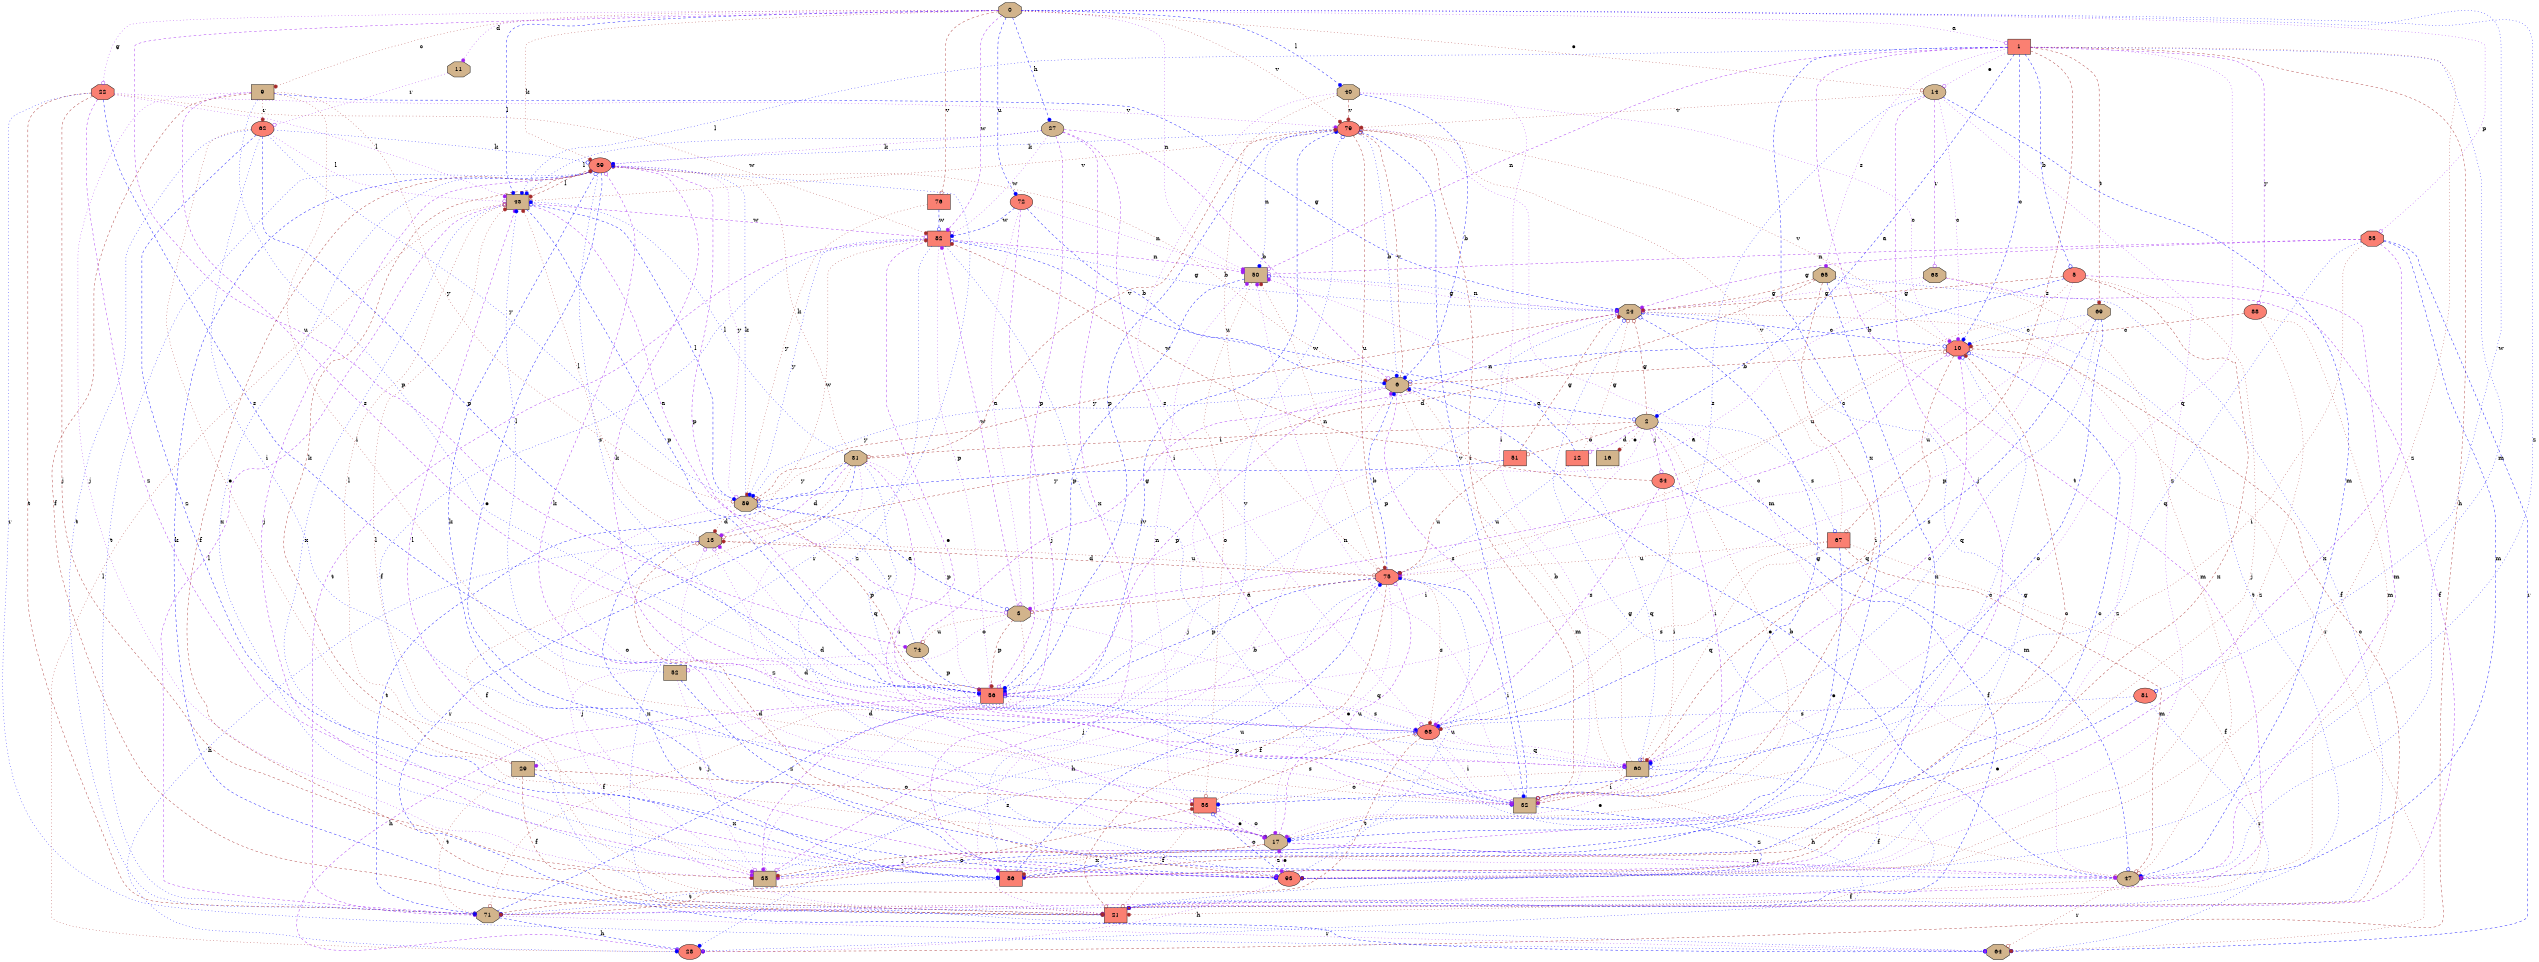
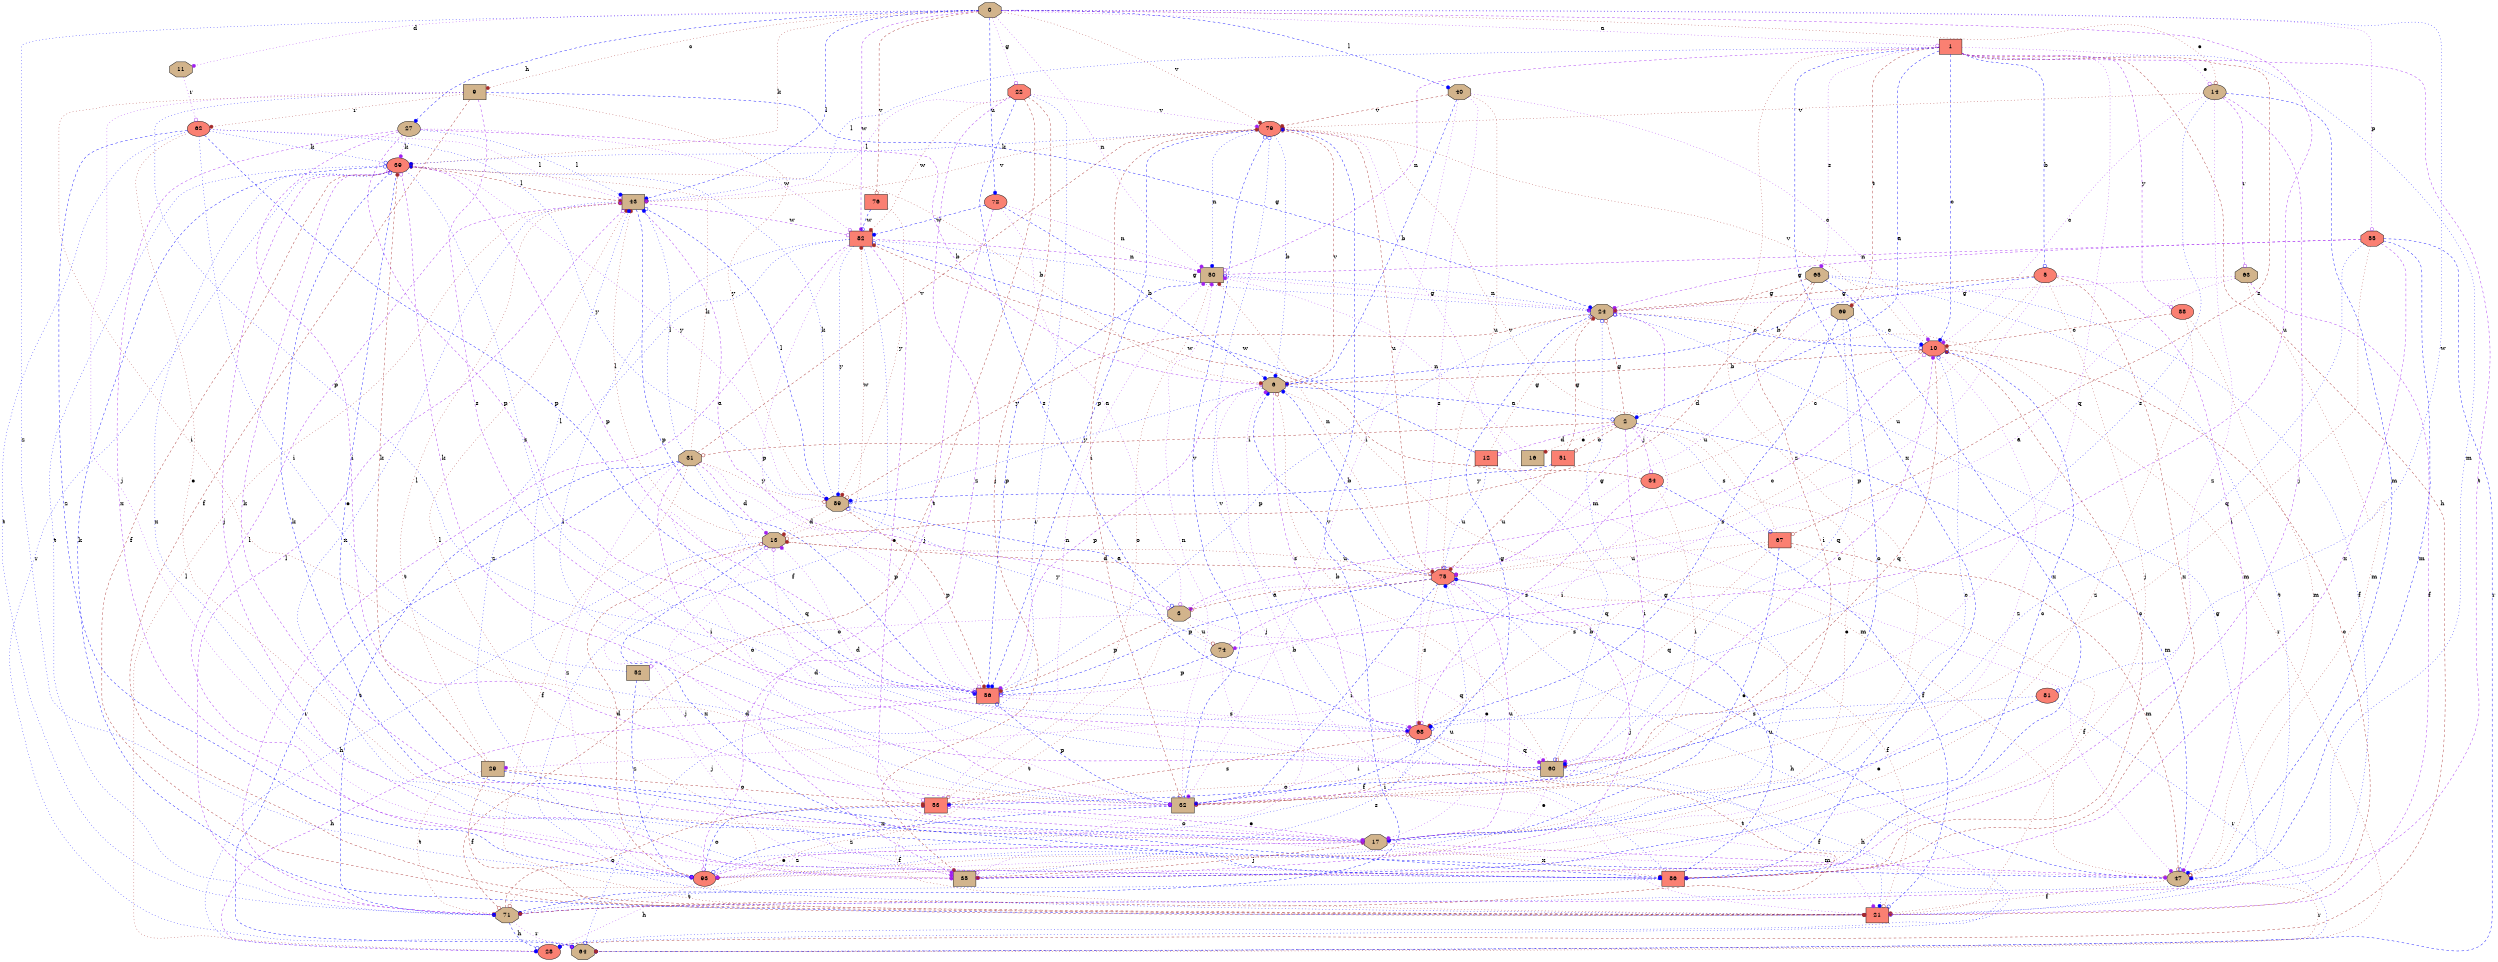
  strict digraph {
    node [fillcolor=tan shape=box style=filled]
    edge [arrowhead=odot color=blue style=dotted]
    1 [fillcolor=salmon]
    0 [shape=octagon]
    9
    11 [shape=octagon]
    14 [shape=ellipse]
    22 [fillcolor=salmon shape=octagon]
    27 [shape=ellipse]
    39 [fillcolor=salmon shape=ellipse]
    40 [shape=octagon]
    43
    50
    55 [fillcolor=salmon shape=octagon]
    72 [fillcolor=salmon shape=ellipse]
    74 [shape=ellipse]
    76 [fillcolor=salmon]
    79 [fillcolor=salmon shape=ellipse]
    81 [fillcolor=salmon shape=ellipse]
    82 [fillcolor=salmon]
    93 [fillcolor=salmon shape=ellipse]
    2 [shape=ellipse]
    5 [fillcolor=salmon shape=ellipse]
    10 [fillcolor=salmon shape=octagon]
    28 [fillcolor=salmon shape=ellipse]
    47 [shape=ellipse]
    60
    65 [shape=octagon]
    67 [fillcolor=salmon]
    69 [shape=octagon]
    71 [shape=octagon]
    86 [fillcolor=salmon]
    88 [fillcolor=salmon shape=ellipse]
    24 [shape=octagon]
    32
    56 [fillcolor=salmon]
    35
    68 [fillcolor=salmon shape=ellipse]
    89 [shape=octagon]
    21 [fillcolor=salmon]
    62 [fillcolor=salmon shape=ellipse]
    63 [shape=octagon]
    64 [shape=octagon]
    6 [shape=octagon]
    17 [shape=octagon]
    75 [fillcolor=salmon shape=octagon]
    3 [shape=octagon]
    53 [fillcolor=salmon]
    13 [shape=octagon]
    12 [fillcolor=salmon]
    16
    29
    31 [shape=octagon]
    34 [fillcolor=salmon shape=ellipse]
    51 [fillcolor=salmon]
    52
    1 -> 14 [color=purple label=e]
    1 -> 43 [arrowhead=dot label=l]
    1 -> 50 [color=purple label=n style=dashed]
    1 -> 93 [arrowhead=dot color=brown label=z]
    1 -> 2 [arrowhead=dot label=a style=dashed]
    1 -> 5 [label=b style=dashed]
    1 -> 10 [arrowhead=dot label=c style=dashed]
    1 -> 28 [color=brown label=h style=dashed]
    1 -> 47 [label=m]
    1 -> 60 [arrowhead=dot color=purple label=q]
    1 -> 65 [arrowhead=dot color=purple label=s]
    1 -> 67 [color=brown label=s style=dashed]
    1 -> 69 [arrowhead=dot color=brown label=t style=dashed]
    1 -> 71 [arrowhead=dot color=purple label=t style=dashed]
    1 -> 86 [arrowhead=dot label=x style=dashed]
    1 -> 88 [color=purple label=y style=dashed]
    0 -> 1 [color=purple label=a]
    0 -> 9 [arrowhead=dot color=brown label=c]
    0 -> 11 [arrowhead=dot color=purple label=d]
    0 -> 14 [color=brown label=e]
    0 -> 22 [color=purple label=g]
    0 -> 27 [arrowhead=dot label=h style=dashed]
    0 -> 39 [arrowhead=dot color=brown label=k]
    0 -> 40 [arrowhead=dot label=l style=dashed]
    0 -> 43 [arrowhead=dot label=l style=dashed]
    0 -> 50 [arrowhead=dot color=purple label=n]
    0 -> 55 [color=purple label=p]
    0 -> 72 [arrowhead=dot label=u style=dashed]
    0 -> 74 [arrowhead=dot color=purple label=u style=dashed]
    0 -> 76 [color=brown label=v style=dashed]
    0 -> 79 [arrowhead=dot color=brown label=v]
    0 -> 81 [label=w]
    0 -> 82 [arrowhead=dot color=purple label=w style=dashed]
    0 -> 93 [label=z]
    9 -> 24 [arrowhead=dot label=g style=dashed]
    9 -> 32 [arrowhead=dot color=brown label=i]
    9 -> 56 [arrowhead=dot label=p]
    9 -> 35 [color=purple label=j]
    9 -> 68 [color=purple label=s style=dashed]
    9 -> 89 [color=brown label=y]
    9 -> 21 [color=brown label=f style=dashed]
    9 -> 62 [arrowhead=dot color=brown label=r]
    11 -> 62 [color=purple label=r]
    14 -> 79 [arrowhead=dot color=brown label=v]
    14 -> 93 [color=purple label=z]
    14 -> 10 [arrowhead=dot color=purple label=c]
    14 -> 47 [arrowhead=dot label=m style=dashed]
    14 -> 35 [arrowhead=dot color=purple label=j style=dashed]
    14 -> 68 [arrowhead=dot label=s]
    14 -> 63 [color=purple label=r style=dashed]
    22 -> 43 [arrowhead=dot color=purple label=l]
    22 -> 79 [arrowhead=dot color=purple label=v]
    22 -> 82 [arrowhead=dot color=brown label=w]
    22 -> 93 [color=purple label=z style=dashed]
    22 -> 71 [color=brown label=t style=dashed]
    22 -> 35 [arrowhead=dot color=brown label=j style=dashed]
    22 -> 68 [label=s style=dashed]
    22 -> 64 [label=r]
    27 -> 39 [arrowhead=dot color=purple label=k]
    27 -> 43 [arrowhead=dot label=l]
    27 -> 82 [color=purple label=w]
    27 -> 86 [arrowhead=dot color=purple label=x style=dashed]
    27 -> 32 [color=purple label=i style=dashed]
    27 -> 56 [color=purple label=p style=dashed]
    27 -> 6 [color=purple label=b style=dashed]
    39 -> 43 [arrowhead=dot color=brown label=l style=dashed]
    39 -> 71 [arrowhead=dot label=t]
    39 -> 86 [arrowhead=dot label=x]
    39 -> 56 [color=purple label=p style=dashed]
    39 -> 35 [arrowhead=dot color=purple label=j style=dashed]
    39 -> 68 [arrowhead=dot label=s]
    39 -> 89 [color=purple label=y]
    39 -> 21 [color=brown label=f style=dashed]
    39 -> 64 [arrowhead=dot label=r]
    39 -> 6 [arrowhead=dot color=brown label=b]
    39 -> 17 [arrowhead=dot label=e style=dashed]
    40 -> 79 [arrowhead=dot color=brown label=v style=dashed]
    40 -> 10 [arrowhead=dot color=purple label=c]
    40 -> 32 [arrowhead=dot color=purple label=i]
    40 -> 68 [color=purple label=s]
    40 -> 6 [arrowhead=dot label=b style=dashed]
    40 -> 75 [color=brown label=u]
    43 -> 82 [color=purple label=w style=dashed]
    43 -> 86 [arrowhead=dot label=x]
    43 -> 56 [label=p style=dashed]
    43 -> 3 [color=purple label=a style=dashed]
    50 -> 24 [arrowhead=dot color=purple label=g]
    50 -> 56 [arrowhead=dot label=p style=dashed]
    50 -> 53 [color=brown label=o]
    55 -> 50 [color=purple label=n style=dashed]
    55 -> 47 [arrowhead=dot label=m style=dashed]
    55 -> 60 [label=q]
    55 -> 86 [color=purple label=x style=dashed]
    55 -> 24 [arrowhead=dot color=purple label=g style=dashed]
    55 -> 32 [color=brown label=i]
    55 -> 64 [label=r style=dashed]
    72 -> 50 [arrowhead=dot color=purple label=n]
    72 -> 82 [arrowhead=dot label=w style=dashed]
    72 -> 35 [arrowhead=dot color=purple label=j style=dashed]
    72 -> 6 [arrowhead=dot label=b style=dashed]
    72 -> 3 [color=purple label=a]
    74 -> 24 [color=purple label=g style=dashed]
    74 -> 56 [label=p style=dashed]
    74 -> 89 [label=y]
    74 -> 21 [arrowhead=dot color=purple label=f]
    76 -> 82 [label=w style=dashed]
    76 -> 89 [arrowhead=dot color=brown label=y]
    79 -> 39 [arrowhead=dot label=k]
    79 -> 43 [color=brown label=v]
    79 -> 50 [arrowhead=dot label=n]
    79 -> 47 [arrowhead=dot color=purple label=m]
    79 -> 32 [color=brown label=i style=dashed]
    79 -> 56 [arrowhead=dot label=p style=dashed]
    79 -> 6 [arrowhead=dot label=b]
    79 -> 75 [arrowhead=dot color=brown label=u style=dashed]
    81 -> 68 [label=s]
    81 -> 64 [arrowhead=dot label=r]
    81 -> 17 [arrowhead=dot label=e style=dashed]
    82 -> 50 [arrowhead=dot color=purple label=n style=dashed]
    82 -> 93 [arrowhead=dot label=z]
    82 -> 71 [arrowhead=dot color=purple label=t style=dashed]
    82 -> 24 [label=g]
    82 -> 32 [label=i]
    82 -> 56 [color=purple label=p]
    82 -> 89 [arrowhead=dot label=y]
    82 -> 21 [arrowhead=dot label=f]
    82 -> 17 [color=purple label=e style=dashed]
    93 -> 43 [arrowhead=dot color=purple label=l style=dashed]
    93 -> 28 [arrowhead=dot color=purple label=h]
    93 -> 24 [label=g]
    93 -> 17 [arrowhead=dot color=purple label=e style=dashed]
    93 -> 75 [arrowhead=dot label=u]
    93 -> 53 [label=o style=dashed]
    93 -> 13 [color=brown label=d style=dashed]
    2 -> 47 [label=m style=dashed]
    2 -> 67 [label=s]
    2 -> 24 [color=brown label=g style=dashed]
    2 -> 32 [color=purple label=i style=dashed]
    2 -> 17 [color=brown label=e]
    2 -> 12 [color=purple label=d style=dashed]
    2 -> 16 [arrowhead=dot color=brown label=e]
    2 -> 29 [arrowhead=dot color=purple label=i]
    2 -> 31 [color=brown label=i style=dashed]
    2 -> 34 [color=purple label=j style=dashed]
    2 -> 51 [color=brown label=o style=dashed]
    5 -> 47 [arrowhead=dot color=purple label=m style=dashed]
    5 -> 86 [color=brown label=x style=dashed]
    5 -> 24 [arrowhead=dot color=brown label=g style=dashed]
    5 -> 56 [color=purple label=p]
    5 -> 35 [color=brown label=j]
    5 -> 6 [label=b style=dashed]
    5 -> 75 [arrowhead=dot color=brown label=u]
    10 -> 79 [color=brown label=v]
    10 -> 93 [arrowhead=dot color=purple label=z]
    10 -> 60 [arrowhead=dot color=brown label=q style=dashed]
    10 -> 6 [color=brown label=b style=dashed]
    28 -> 43 [color=brown label=l]
    47 -> 39 [label=k style=dashed]
    47 -> 21 [arrowhead=dot color=brown label=f]
    47 -> 64 [color=brown label=r]
    47 -> 6 [arrowhead=dot label=b style=dashed]
    47 -> 13 [color=purple label=d]
    60 -> 39 [color=purple label=k style=dashed]
    60 -> 10 [arrowhead=dot color=purple label=c style=dashed]
    60 -> 32 [color=brown label=i style=dashed]
    60 -> 21 [arrowhead=dot label=f]
    60 -> 6 [color=brown label=b]
    60 -> 17 [arrowhead=dot color=purple label=e]
    60 -> 53 [color=brown label=o]
    60 -> 13 [arrowhead=dot color=purple label=d]
    65 -> 71 [label=t]
    65 -> 86 [label=x style=dashed]
    65 -> 24 [arrowhead=dot color=brown label=g style=dashed]
    65 -> 32 [color=brown label=i style=dashed]
    65 -> 21 [label=f]
    65 -> 13 [color=brown label=d style=dashed]
    67 -> 79 [color=brown label=v]
    67 -> 47 [color=brown label=m style=dashed]
    67 -> 60 [color=brown label=q]
    67 -> 68 [arrowhead=dot color=brown label=s]
    67 -> 21 [arrowhead=dot color=brown label=f]
    67 -> 17 [arrowhead=dot label=e style=dashed]
    67 -> 75 [color=brown label=u]
    69 -> 10 [arrowhead=dot label=c]
    69 -> 60 [arrowhead=dot label=q]
    69 -> 68 [arrowhead=dot label=s style=dashed]
    69 -> 75 [arrowhead=dot color=purple label=u]
    69 -> 53 [arrowhead=dot label=o style=dashed]
    71 -> 43 [color=purple label=l style=dashed]
    71 -> 79 [arrowhead=dot label=v style=dashed]
    71 -> 28 [label=h style=dashed]
    71 -> 64 [arrowhead=dot color=purple label=r]
    71 -> 53 [arrowhead=dot color=brown label=o style=dashed]
    86 -> 79 [label=v]
    86 -> 10 [arrowhead=dot color=brown label=c style=dashed]
    86 -> 71 [arrowhead=dot label=t]
    86 -> 75 [arrowhead=dot label=u style=dashed]
    88 -> 93 [arrowhead=dot color=brown label=z]
    88 -> 10 [arrowhead=dot color=brown label=c style=dashed]
    88 -> 47 [color=brown label=m]
    24 -> 50 [label=n]
    24 -> 10 [label=c style=dashed]
    24 -> 56 [label=p]
    24 -> 89 [color=brown label=y style=dashed]
    24 -> 64 [arrowhead=dot color=brown label=r]
    32 -> 50 [arrowhead=dot color=purple label=n]
    32 -> 79 [label=v style=dashed]
    32 -> 93 [label=z style=dashed]
    32 -> 24 [label=g style=dashed]
    32 -> 56 [label=p style=dashed]
    32 -> 13 [color=purple label=d]
    56 -> 28 [arrowhead=dot color=purple label=h style=dashed]
    56 -> 68 [color=purple label=s]
    35 -> 43 [arrowhead=dot color=brown label=l]
    35 -> 10 [label=c style=dashed]
    35 -> 68 [label=s]
    68 -> 28 [label=h]
    68 -> 60 [arrowhead=dot color=purple label=q]
    68 -> 71 [arrowhead=dot color=brown label=t style=dashed]
    68 -> 32 [color=purple label=i]
    89 -> 39 [arrowhead=dot label=k]
    89 -> 43 [label=l style=dashed]
    89 -> 56 [arrowhead=dot color=brown label=p style=dashed]
    89 -> 3 [label=a style=dashed]
    89 -> 53 [color=purple label=o]
    89 -> 13 [arrowhead=dot color=brown label=d]
    21 -> 39 [label=k style=dashed]
    21 -> 10 [color=brown label=c style=dashed]
    21 -> 24 [label=g]
    21 -> 6 [arrowhead=dot color=purple label=b]
    62 -> 39 [label=k]
    62 -> 43 [color=purple label=l]
    62 -> 93 [arrowhead=dot label=z style=dashed]
    62 -> 71 [arrowhead=dot label=t]
    62 -> 32 [arrowhead=dot label=i]
    62 -> 56 [label=p style=dashed]
    62 -> 89 [arrowhead=dot label=y]
    62 -> 17 [color=brown label=e]
    63 -> 47 [color=brown label=m]
    63 -> 24 [color=purple label=g]
    63 -> 21 [color=purple label=f style=dashed]
    63 -> 3 [arrowhead=dot color=purple label=a]
    6 -> 79 [color=brown label=v style=dashed]
    6 -> 2 [label=a style=dashed]
    6 -> 47 [color=brown label=m]
    6 -> 56 [arrowhead=dot color=purple label=p style=dashed]
    6 -> 35 [color=purple label=j]
    6 -> 68 [arrowhead=dot color=purple label=s style=dashed]
    6 -> 89 [arrowhead=dot label=y]
    17 -> 39 [color=purple label=k style=dashed]
    17 -> 93 [arrowhead=dot color=purple label=z]
    17 -> 10 [label=c]
    17 -> 47 [arrowhead=dot color=purple label=m style=dashed]
    17 -> 86 [arrowhead=dot color=brown label=x]
    17 -> 35 [arrowhead=dot color=brown label=j style=dashed]
    17 -> 75 [color=purple label=u style=dashed]
    17 -> 53 [color=purple label=o]
    75 -> 50 [arrowhead=dot color=brown label=n]
    75 -> 28 [arrowhead=dot label=h]
    75 -> 32 [arrowhead=dot label=i style=dashed]
    75 -> 56 [label=p style=dashed]
    75 -> 35 [color=purple label=j style=dashed]
    75 -> 68 [arrowhead=dot color=brown label=s]
-   75 -> 21 [color=brown label=f style=dashed]
+   75 -> 21 [color=brown label=f]
    75 -> 6 [arrowhead=dot label=b style=dashed]
    75 -> 17 [arrowhead=dot color=purple label=e]
    75 -> 3 [color=brown label=a style=dashed]
    75 -> 13 [arrowhead=dot color=brown label=d style=dashed]
    3 -> 74 [color=brown label=u]
-   3 -> 82 [arrowhead=dot color=purple label=w style=dashed]
    3 -> 10 [color=purple label=c style=dashed]
    3 -> 60 [arrowhead=dot color=purple label=q]
    3 -> 71 [color=brown label=t]
    3 -> 56 [arrowhead=dot color=brown label=p style=dashed]
    3 -> 52 [color=purple label=o]
    53 -> 50 [arrowhead=dot color=purple label=n]
    53 -> 68 [color=brown label=s style=dashed]
    53 -> 21 [color=brown label=f]
    53 -> 17 [arrowhead=dot color=purple label=e style=dashed]
    13 -> 43 [arrowhead=dot color=brown label=l]
    13 -> 82 [arrowhead=dot color=brown label=w]
    13 -> 28 [arrowhead=dot label=h]
    13 -> 86 [arrowhead=dot label=x style=dashed]
    13 -> 35 [arrowhead=dot color=purple label=j]
    13 -> 75 [color=brown label=u]
    12 -> 82 [label=w style=dashed]
    12 -> 60 [label=q]
    12 -> 24 [color=brown label=g]
    12 -> 75 [label=u]
    16 -> 50 [arrowhead=dot color=purple label=n]
    29 -> 39 [arrowhead=dot color=brown label=k style=dashed]
    29 -> 43 [color=brown label=l]
    29 -> 71 [color=brown label=t]
    29 -> 86 [label=x style=dashed]
    29 -> 21 [arrowhead=dot color=brown label=f style=dashed]
    29 -> 53 [arrowhead=dot color=brown label=o style=dashed]
    31 -> 39 [color=brown label=k]
    31 -> 43 [arrowhead=dot label=l]
    31 -> 79 [arrowhead=dot color=brown label=v style=dashed]
    31 -> 93 [arrowhead=dot color=purple label=z]
    31 -> 60 [label=q]
    31 -> 71 [label=t style=dashed]
    31 -> 32 [arrowhead=dot color=purple label=i style=dashed]
    31 -> 56 [color=purple label=p]
    31 -> 89 [color=brown label=y]
    31 -> 21 [color=brown label=f]
    31 -> 64 [label=r style=dashed]
    31 -> 13 [arrowhead=dot color=purple label=d style=dashed]
    34 -> 82 [arrowhead=dot color=brown label=w style=dashed]
    34 -> 10 [color=brown label=c]
    34 -> 32 [color=brown label=i]
    34 -> 68 [color=purple label=s style=dashed]
    34 -> 21 [label=f style=dashed]
    51 -> 24 [arrowhead=dot color=brown label=g style=dashed]
    51 -> 89 [label=y style=dashed]
    51 -> 75 [arrowhead=dot color=brown label=u style=dashed]
    52 -> 43 [arrowhead=dot label=l]
    52 -> 93 [label=z style=dashed]
    52 -> 35 [color=purple label=j]
  }
